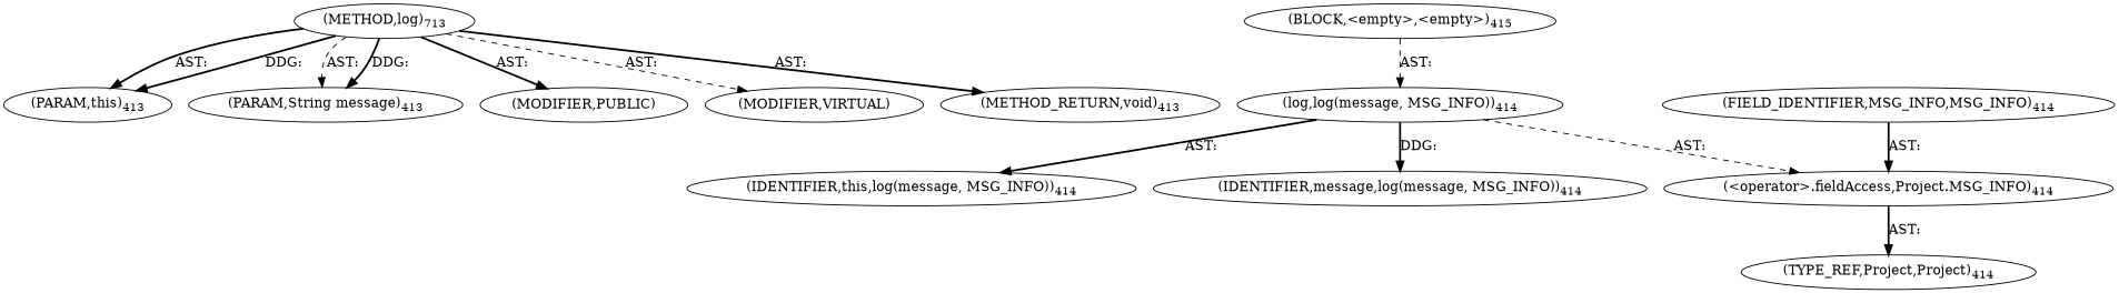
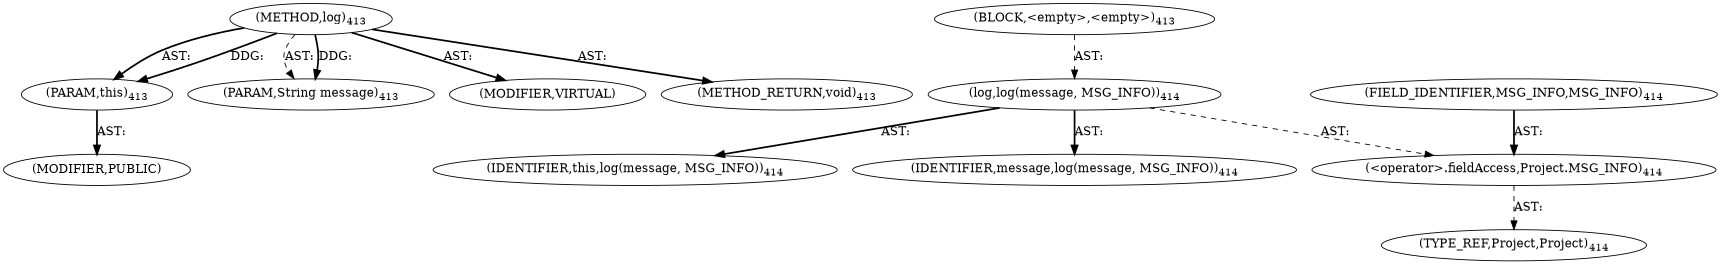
  digraph {
    edge [style=bold]
-   n1 [label=<(METHOD,log)<SUB>713</SUB>>]
+   n1 [label=<(METHOD,log)<SUB>413</SUB>>]
    n2 [label=<(PARAM,this)<SUB>413</SUB>>]
    n3 [label=<(PARAM,String message)<SUB>413</SUB>>]
    n4 [label=<(MODIFIER,PUBLIC)>]
    n5 [label=<(MODIFIER,VIRTUAL)>]
    n6 [label=<(METHOD_RETURN,void)<SUB>413</SUB>>]
-   n7 [label=<(BLOCK,&lt;empty&gt;,&lt;empty&gt;)<SUB>415</SUB>>]
+   n7 [label=<(BLOCK,&lt;empty&gt;,&lt;empty&gt;)<SUB>413</SUB>>]
    n8 [label=<(log,log(message, MSG_INFO))<SUB>414</SUB>>]
    n9 [label=<(IDENTIFIER,this,log(message, MSG_INFO))<SUB>414</SUB>>]
    n10 [label=<(IDENTIFIER,message,log(message, MSG_INFO))<SUB>414</SUB>>]
    n11 [label=<(&lt;operator&gt;.fieldAccess,Project.MSG_INFO)<SUB>414</SUB>>]
    n12 [label=<(TYPE_REF,Project,Project)<SUB>414</SUB>>]
    n13 [label=<(FIELD_IDENTIFIER,MSG_INFO,MSG_INFO)<SUB>414</SUB>>]
    n1 -> n2 [label="AST: "]
    n1 -> n2 [label="DDG: "]
    n1 -> n3 [label="AST: " style=dashed]
    n1 -> n3 [label="DDG: "]
-   n1 -> n4 [label="AST: "]
-   n1 -> n5 [label="AST: " style=dashed]
+   n2 -> n4 [label="AST: "]
+   n1 -> n5 [label="AST: "]
    n1 -> n6 [label="AST: "]
    n7 -> n8 [label="AST: " style=dashed]
    n8 -> n9 [label="AST: "]
-   n8 -> n10 [label="DDG: "]
+   n8 -> n10 [label="AST: "]
    n8 -> n11 [label="AST: " style=dashed]
-   n11 -> n12 [label="AST: "]
+   n11 -> n12 [label="AST: " style=dashed]
    n13 -> n11 [label="AST: "]
  }
